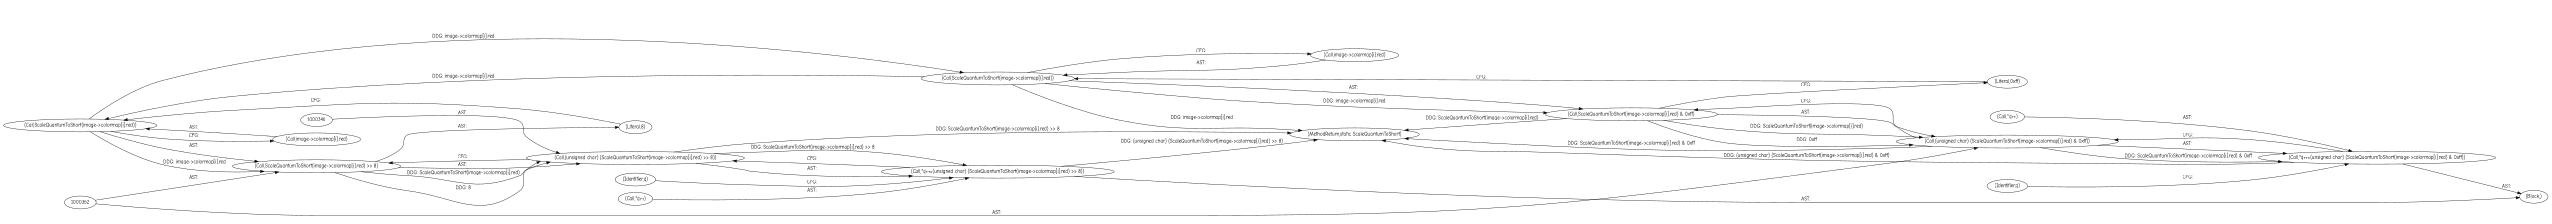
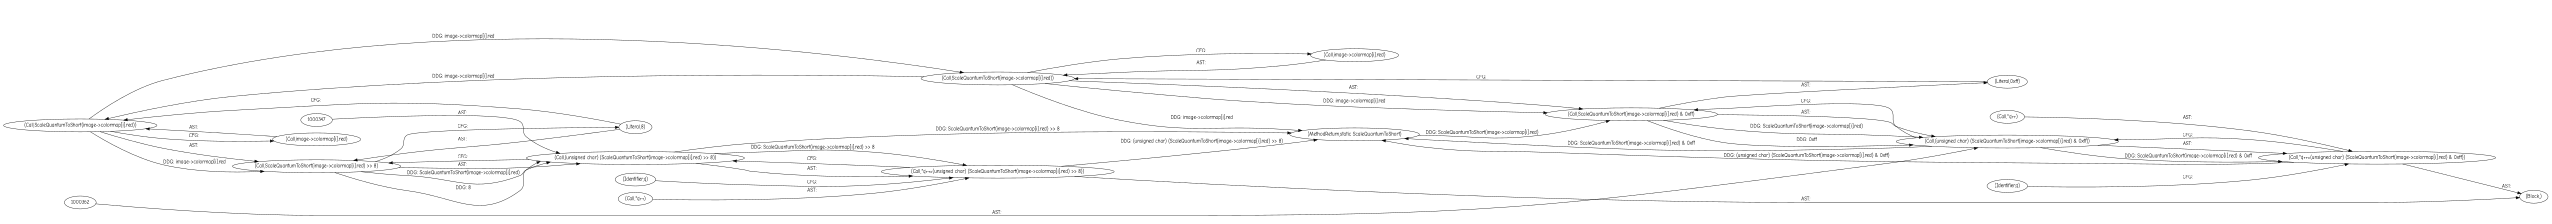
  digraph {
    fontname="Comic Neue"
    rankdir=LR
    node [fontname="Comic Neue"]
    edge [fontname="Comic Neue"]
    n1 [label="(Call,ScaleQuantumToShort(image->colormap[i].red))"]
    n2 [label="(Call,ScaleQuantumToShort(image->colormap[i].red))"]
    n3 [label="(Call,ScaleQuantumToShort(image->colormap[i].red) >> 8)"]
    n4 [label="(Call,image->colormap[i].red)"]
    n5 [label="(Call,ScaleQuantumToShort(image->colormap[i].red) & 0xff)"]
    n6 [label="(Call,image->colormap[i].red)"]
    n7 [label="(MethodReturn,static ScaleQuantumToShort)"]
    n8 [label="(Call,(unsigned char) (ScaleQuantumToShort(image->colormap[i].red) >> 8))"]
    n9 [label="(Literal,8)"]
    n10 [label="(Call,(unsigned char) (ScaleQuantumToShort(image->colormap[i].red) & 0xff))"]
    n11 [label="(Literal,0xff)"]
    n12 [label="(Call,*q++=(unsigned char) (ScaleQuantumToShort(image->colormap[i].red) >> 8))"]
    n13 [label="(Block,)"]
    n14 [label="(Call,*q++=(unsigned char) (ScaleQuantumToShort(image->colormap[i].red) & 0xff))"]
    n15 [label="(Identifier,q)"]
    n16 [label="(Identifier,q)"]
    n17 [label="(Call,*q++)"]
    n18 [label="(Call,*q++)"]
-   1000346
+   1000346 [label=1000347]
    1000362
    n1 -> n2 [label="DDG: image->colormap[i].red"]
    n1 -> n3 [label="AST: "]
    n1 -> n3 [label="DDG: image->colormap[i].red"]
    n1 -> n4 [label="CFG: "]
    n2 -> n1 [label="DDG: image->colormap[i].red"]
    n2 -> n5 [label="AST: "]
    n2 -> n5 [label="DDG: image->colormap[i].red"]
    n2 -> n6 [label="CFG: "]
    n2 -> n7 [label="DDG: image->colormap[i].red"]
    n3 -> n8 [label="AST: "]
    n3 -> n8 [label="DDG: ScaleQuantumToShort(image->colormap[i].red)"]
    n3 -> n8 [label="DDG: 8"]
-   n3 -> n9 [label="AST: "]
+   n3 -> n9 [label="CFG: "]
    n4 -> n1 [label="AST: "]
-   n5 -> n7 [label="DDG: ScaleQuantumToShort(image->colormap[i].red)"]
+   n7 -> n5 [label="DDG: ScaleQuantumToShort(image->colormap[i].red)"]
    n5 -> n10 [label="AST: "]
    n5 -> n10 [label="DDG: ScaleQuantumToShort(image->colormap[i].red)"]
    n5 -> n10 [label="DDG: 0xff"]
-   n5 -> n11 [label="CFG: "]
+   n5 -> n11 [label="AST: "]
    n6 -> n2 [label="AST: "]
    n8 -> n3 [label="CFG: "]
    n8 -> n7 [label="DDG: ScaleQuantumToShort(image->colormap[i].red) >> 8"]
    n8 -> n12 [label="AST: "]
    n8 -> n12 [label="DDG: ScaleQuantumToShort(image->colormap[i].red) >> 8"]
    n9 -> n1 [label="CFG: "]
-   1000362 -> n3 [label="AST: "]
+   n9 -> n3 [label="AST: "]
    n10 -> n5 [label="CFG: "]
    n10 -> n7 [label="DDG: ScaleQuantumToShort(image->colormap[i].red) & 0xff"]
    n10 -> n14 [label="AST: "]
    n10 -> n14 [label="DDG: ScaleQuantumToShort(image->colormap[i].red) & 0xff"]
    n11 -> n2 [label="CFG: "]
    n12 -> n7 [label="DDG: (unsigned char) (ScaleQuantumToShort(image->colormap[i].red) >> 8)"]
    n12 -> n8 [label="CFG: "]
    n12 -> n13 [label="AST: "]
    n14 -> n7 [label="DDG: (unsigned char) (ScaleQuantumToShort(image->colormap[i].red) & 0xff)"]
    n14 -> n10 [label="CFG: "]
    n14 -> n13 [label="AST: "]
    n15 -> n14 [label="CFG: "]
    n16 -> n12 [label="CFG: "]
    n17 -> n14 [label="AST: "]
    n18 -> n12 [label="AST: "]
    1000346 -> n8 [label="AST: "]
    1000362 -> n10 [label="AST: "]
  }
